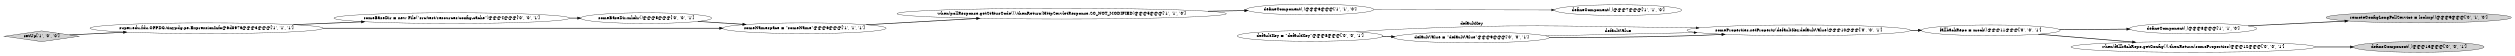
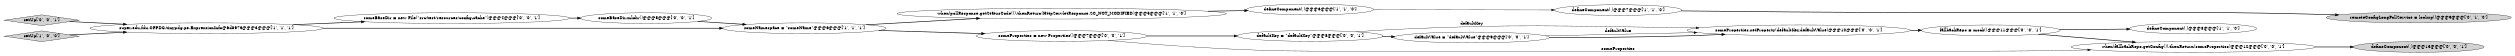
  digraph {
    rankdir=LR
    node [fillcolor=white shape=ellipse style=filled]
    edge [style=bold]
    n1 [label="when(fallbackRepo.getConfig()).thenReturn(someProperties)@@@12@@@['0', '0', '1']"]
    n2 [fillcolor=lightgray label="defineComponent(,)@@@13@@@['0', '0', '1']"]
    n3 [label="super.edu.fdu.CPPDG.tinypdg.pe.ExpressionInfo@6d897a@@@3@@@['1', '1', '1']"]
    n4 [label="someBaseDir = new File(\"src/test/resources/config-cache\")@@@4@@@['0', '0', '1']"]
    n5 [label="someNamespace = \"someName\"@@@6@@@['1', '1', '1']"]
    n6 [label="someBaseDir.mkdir()@@@5@@@['0', '0', '1']"]
    n7 [label="when(pollResponse.getStatusCode()).thenReturn(HttpServletResponse.SC_NOT_MODIFIED)@@@5@@@['1', '1', '0']"]
+   n8 [label="someProperties = new Properties()@@@7@@@['0', '0', '1']"]
    n9 [label="defineComponent(,)@@@6@@@['1', '1', '0']"]
    n10 [label="defineComponent(,)@@@7@@@['1', '1', '0']"]
    n11 [label="someProperties.setProperty(defaultKey,defaultValue)@@@10@@@['0', '0', '1']"]
    n12 [label="fallbackRepo = mock()@@@11@@@['0', '0', '1']"]
    n13 [label="defineComponent(,)@@@8@@@['1', '1', '0']"]
+   n14 [fillcolor=lightgray label="setUp['0', '0', '1']" shape=diamond]
    n15 [fillcolor=lightgray label="remoteConfigLongPollService = lookup()@@@9@@@['0', '1', '0']"]
    n16 [label="defaultKey = \"defaultKey\"@@@8@@@['0', '0', '1']"]
    n17 [label="defaultValue = \"defaultValue\"@@@9@@@['0', '0', '1']"]
    n18 [fillcolor=lightgray label="setUp['1', '0', '0']" shape=diamond]
    n1 -> n2
    n3 -> n4
    n3 -> n5
    n4 -> n6
    n5 -> n7
+   n5 -> n8
    n6 -> n5
    n7 -> n9
+   n8 -> n1 [label=someProperties style=solid]
+   n8 -> n16
    n9 -> n10 [style=solid]
    n11 -> n12
    n12 -> n1
    n12 -> n13
-   n13 -> n15
+   n10 -> n15
+   n14 -> n3
    n16 -> n11 [label=defaultKey style=solid]
    n16 -> n17
    n17 -> n11
    n17 -> n11 [label=defaultValue style=solid]
    n18 -> n3
  }
